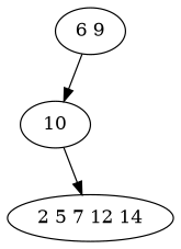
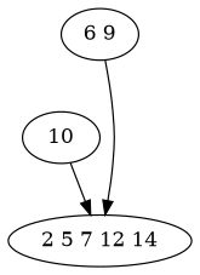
  digraph {
    n1 [label="6 9"]
    n2 [label=10]
    n3 [label="2 5 7 12 14"]
-   n1 -> n2
+   n1 -> n3
    n2 -> n3
  }
